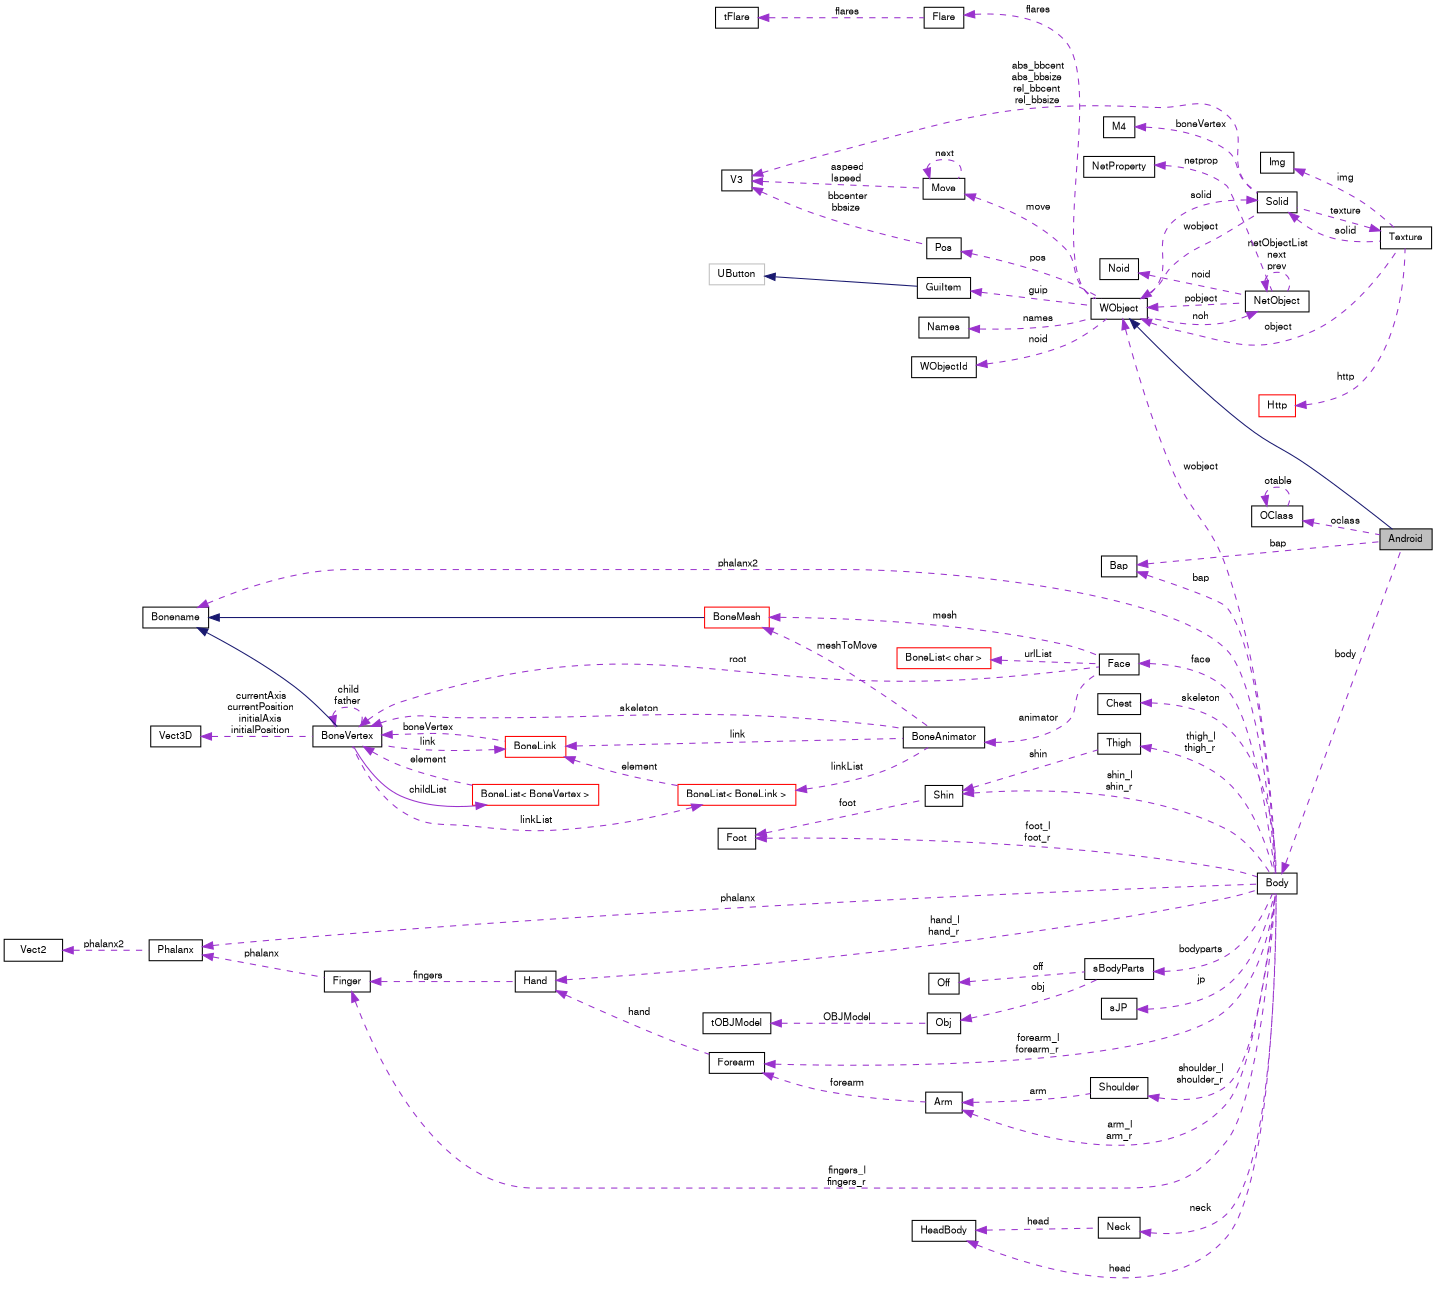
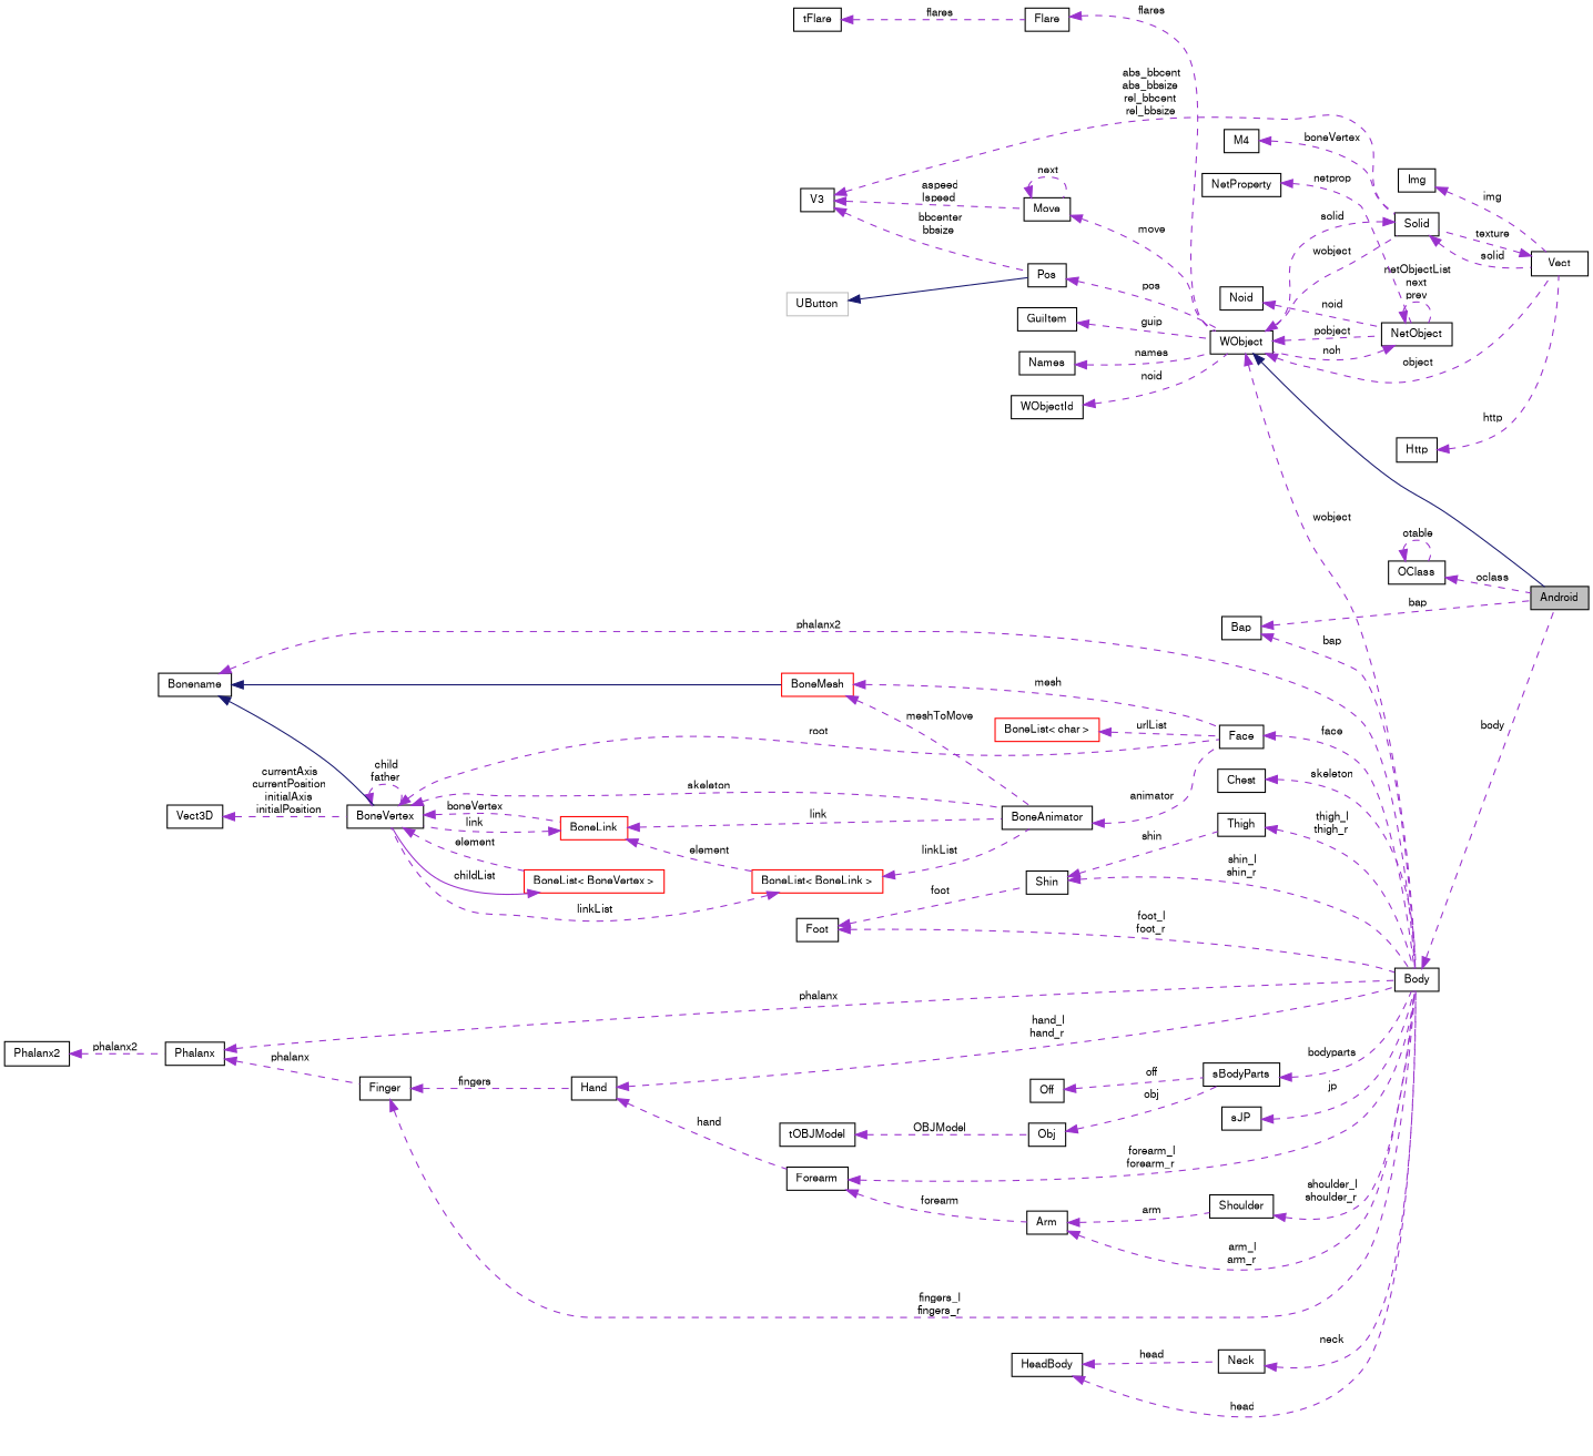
  digraph {
    rankdir=LR
    node [color=black fontname=FreeSans fontsize=10 shape=record]
    edge [color=darkorchid3 dir=back fontname=FreeSans fontsize=10 labelfontname=FreeSans labelfontsize=10 style=dashed]
    n1 [fillcolor=grey75 fontcolor=black height=0.2 label=Android style=filled width=0.4]
    n2 [height=0.2 label=WObject width=0.4]
    n3 [height=0.2 label=NetObject width=0.4]
    n4 [height=0.2 label=Solid width=0.4]
-   n5 [height=0.2 label=Texture width=0.4]
+   n5 [height=0.2 label=Vect width=0.4]
    n6 [height=0.2 label=Body width=0.4]
    n7 [height=0.2 label=Move width=0.4]
    n8 [height=0.2 label=V3 width=0.4]
    n9 [height=0.2 label=Pos width=0.4]
    n10 [height=0.2 label=Names width=0.4]
    n11 [height=0.2 label=WObjectId width=0.4]
    n12 [height=0.2 label=NetProperty width=0.4]
    n13 [height=0.2 label=Noid width=0.4]
-   n14 [color=red height=0.2 label=Http width=0.4]
+   n14 [height=0.2 label=Http width=0.4]
    n15 [height=0.2 label=Img width=0.4]
    n16 [height=0.2 label=M4 width=0.4]
    n17 [height=0.2 label=GuiItem width=0.4]
    n18 [color=grey75 height=0.2 label=UButton width=0.4]
    n19 [height=0.2 label=Flare width=0.4]
    n20 [height=0.2 label=tFlare width=0.4]
    n21 [height=0.2 label=OClass width=0.4]
    n22 [height=0.2 label=Bap width=0.4]
    n23 [height=0.2 label=Thigh width=0.4]
    n24 [height=0.2 label=Shin width=0.4]
    n25 [height=0.2 label=Foot width=0.4]
    n26 [height=0.2 label=sJP width=0.4]
    n27 [height=0.2 label=sBodyParts width=0.4]
    n28 [height=0.2 label=Obj width=0.4]
    n29 [height=0.2 label=tOBJModel width=0.4]
    n30 [height=0.2 label=Off width=0.4]
-   n31 [height=0.2 label=Vect2 width=0.4]
+   n31 [height=0.2 label=Phalanx2 width=0.4]
    n32 [height=0.2 label=Phalanx width=0.4]
    n33 [height=0.2 label=Finger width=0.4]
    n34 [height=0.2 label=Hand width=0.4]
    n35 [height=0.2 label=Forearm width=0.4]
    n36 [height=0.2 label=HeadBody width=0.4]
    n37 [height=0.2 label=Neck width=0.4]
    n38 [height=0.2 label=Arm width=0.4]
    n39 [height=0.2 label=Shoulder width=0.4]
    n40 [height=0.2 label=Face width=0.4]
    n41 [height=0.2 label=BoneVertex width=0.4]
    n42 [color=red height=0.2 label=BoneLink width=0.4]
    n43 [color=red height=0.2 label="BoneList\< BoneVertex \>" width=0.4]
    n44 [height=0.2 label=BoneAnimator width=0.4]
    n45 [color=red height=0.2 label="BoneList\< BoneLink \>" width=0.4]
    n46 [height=0.2 label=Bonename width=0.4]
    n47 [color=red height=0.2 label=BoneMesh width=0.4]
    n48 [height=0.2 label=Vect3D width=0.4]
    n49 [color=red height=0.2 label="BoneList\< char \>" width=0.4]
    n50 [height=0.2 label=Chest width=0.4]
    n2 -> n1 [color=midnightblue style=solid]
    n2 -> n3 [label=" pobject"]
    n2 -> n4 [label=" wobject"]
    n2 -> n5 [label=" object"]
    n2 -> n6 [label=" wobject"]
    n3 -> n2 [label=" noh"]
    n3 -> n3 [label=" netObjectList\nnext\nprev"]
    n4 -> n2 [label=" solid"]
    n4 -> n5 [label=" solid"]
    n5 -> n4 [label=" texture"]
    n6 -> n1 [label=" body"]
    n7 -> n2 [label=" move"]
    n7 -> n7 [label=" next"]
    n8 -> n4 [label=" abs_bbcent\nabs_bbsize\nrel_bbcent\nrel_bbsize"]
    n8 -> n7 [label=" aspeed\nlspeed"]
    n8 -> n9 [label=" bbcenter\nbbsize"]
    n9 -> n2 [label=" pos"]
    n10 -> n2 [label=" names"]
    n11 -> n2 [label=" noid"]
    n12 -> n3 [label=" netprop"]
    n13 -> n3 [label=" noid"]
    n14 -> n5 [label=" http"]
    n15 -> n5 [label=" img"]
    n16 -> n4 [label=" boneVertex"]
    n17 -> n2 [label=" guip"]
-   n18 -> n17 [color=midnightblue style=solid]
+   n18 -> n9 [color=midnightblue style=solid]
    n19 -> n2 [label=" flares"]
    n20 -> n19 [label=" flares"]
    n21 -> n1 [label=" oclass"]
    n21 -> n21 [label=" otable"]
    n22 -> n1 [label=" bap"]
    n22 -> n6 [label=" bap"]
    n23 -> n6 [label=" thigh_l\nthigh_r"]
    n24 -> n6 [label=" shin_l\nshin_r"]
    n24 -> n23 [label=" shin"]
    n25 -> n6 [label=" foot_l\nfoot_r"]
    n25 -> n24 [label=" foot"]
    n26 -> n6 [label=" jp"]
    n27 -> n6 [label=" bodyparts"]
    n28 -> n27 [label=" obj"]
    n29 -> n28 [label=" OBJModel"]
    n30 -> n27 [label=" off"]
    n31 -> n32 [label=" phalanx2"]
    n32 -> n6 [label=" phalanx"]
    n32 -> n33 [label=" phalanx"]
    n33 -> n6 [label=" fingers_l\nfingers_r"]
    n33 -> n34 [label=" fingers"]
    n34 -> n6 [label=" hand_l\nhand_r"]
    n34 -> n35 [label=" hand"]
    n35 -> n6 [label=" forearm_l\nforearm_r"]
    n35 -> n38 [label=" forearm"]
    n36 -> n6 [label=" head"]
    n36 -> n37 [label=" head"]
    n37 -> n6 [label=" neck"]
    n38 -> n6 [label=" arm_l\narm_r"]
    n38 -> n39 [label=" arm"]
    n39 -> n6 [label=" shoulder_l\nshoulder_r"]
    n40 -> n6 [label=" face"]
    n41 -> n40 [label=" root"]
    n41 -> n41 [label=" child\nfather"]
    n41 -> n42 [label=" boneVertex"]
    n41 -> n43 [label=" element"]
    n41 -> n44 [label=" skeleton"]
    n42 -> n41 [label=" link"]
    n42 -> n44 [label=" link"]
    n42 -> n45 [label=" element"]
    n43 -> n41 [label=" childList" style=solid]
    n44 -> n40 [label=" animator"]
    n45 -> n41 [label=" linkList"]
    n45 -> n44 [label=" linkList"]
    n46 -> n6 [label=" phalanx2"]
    n46 -> n41 [color=midnightblue style=solid]
    n46 -> n47 [color=midnightblue style=solid]
    n47 -> n40 [label=" mesh"]
    n47 -> n44 [label=" meshToMove"]
    n48 -> n41 [label=" currentAxis\ncurrentPosition\ninitialAxis\ninitialPosition"]
    n49 -> n40 [label=" urlList"]
    n50 -> n6 [label=" skeleton"]
  }
